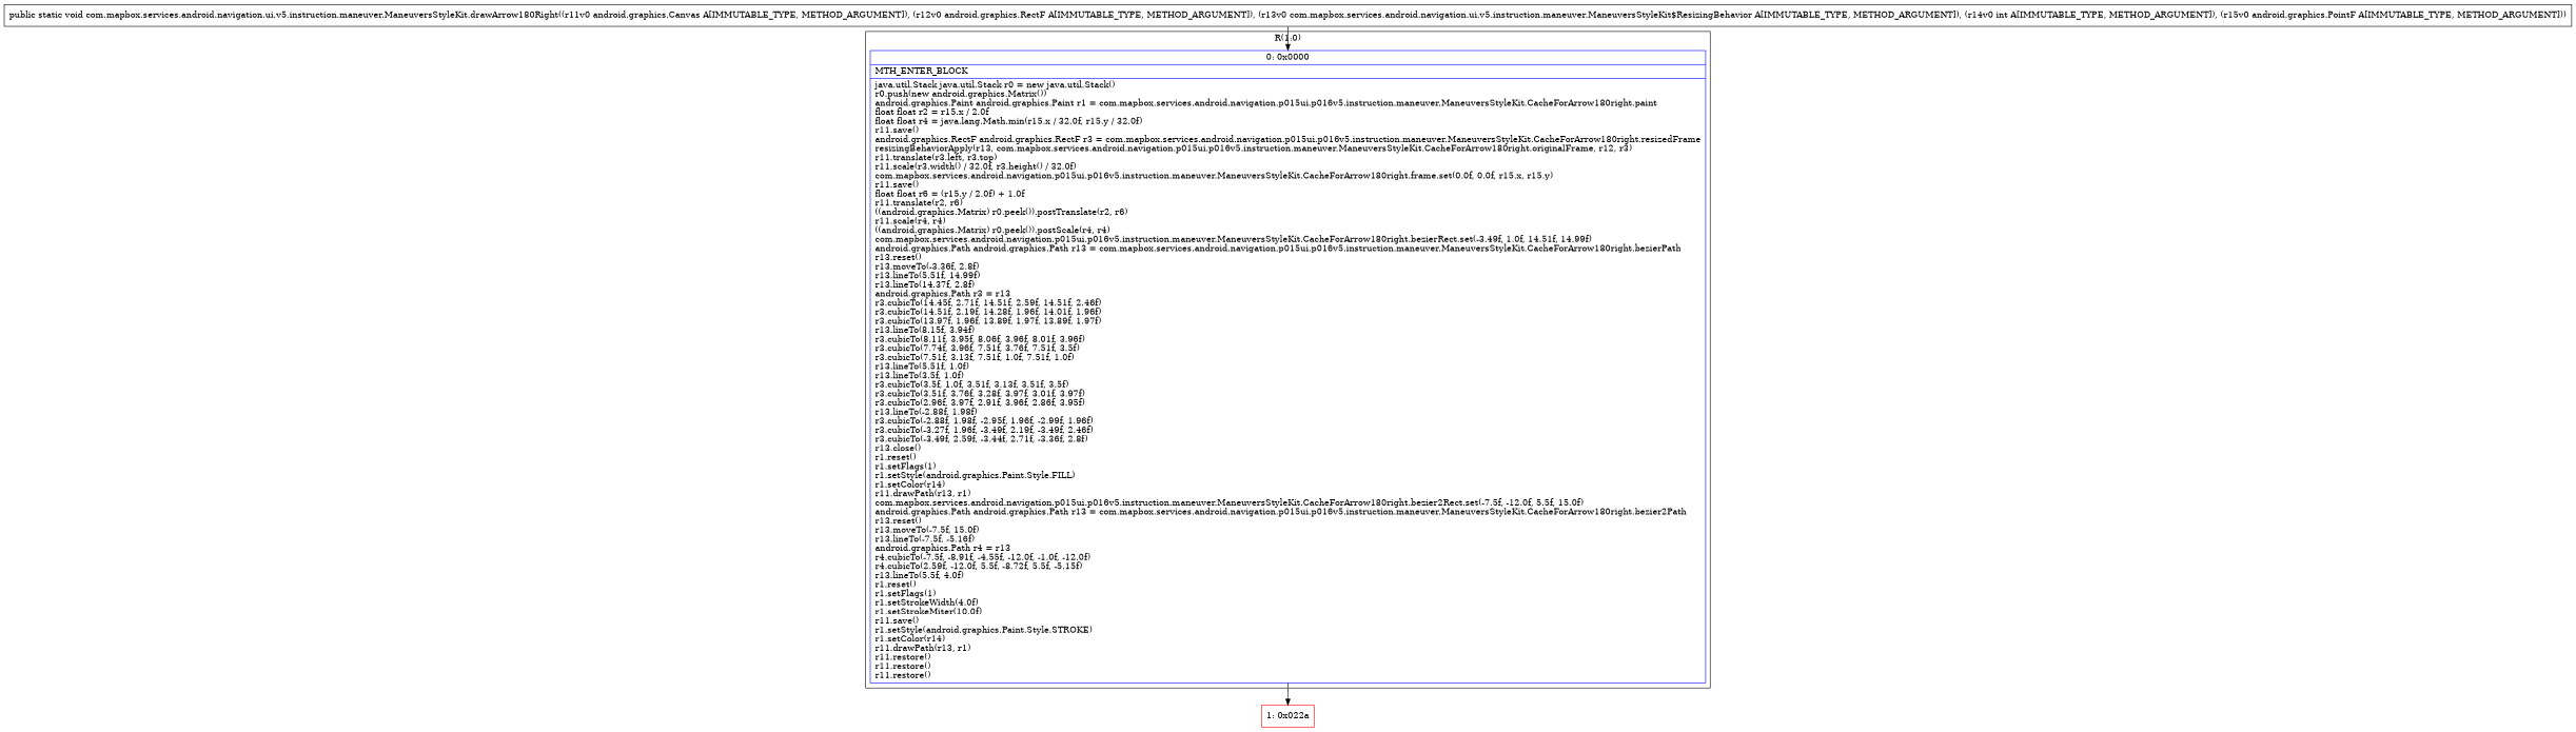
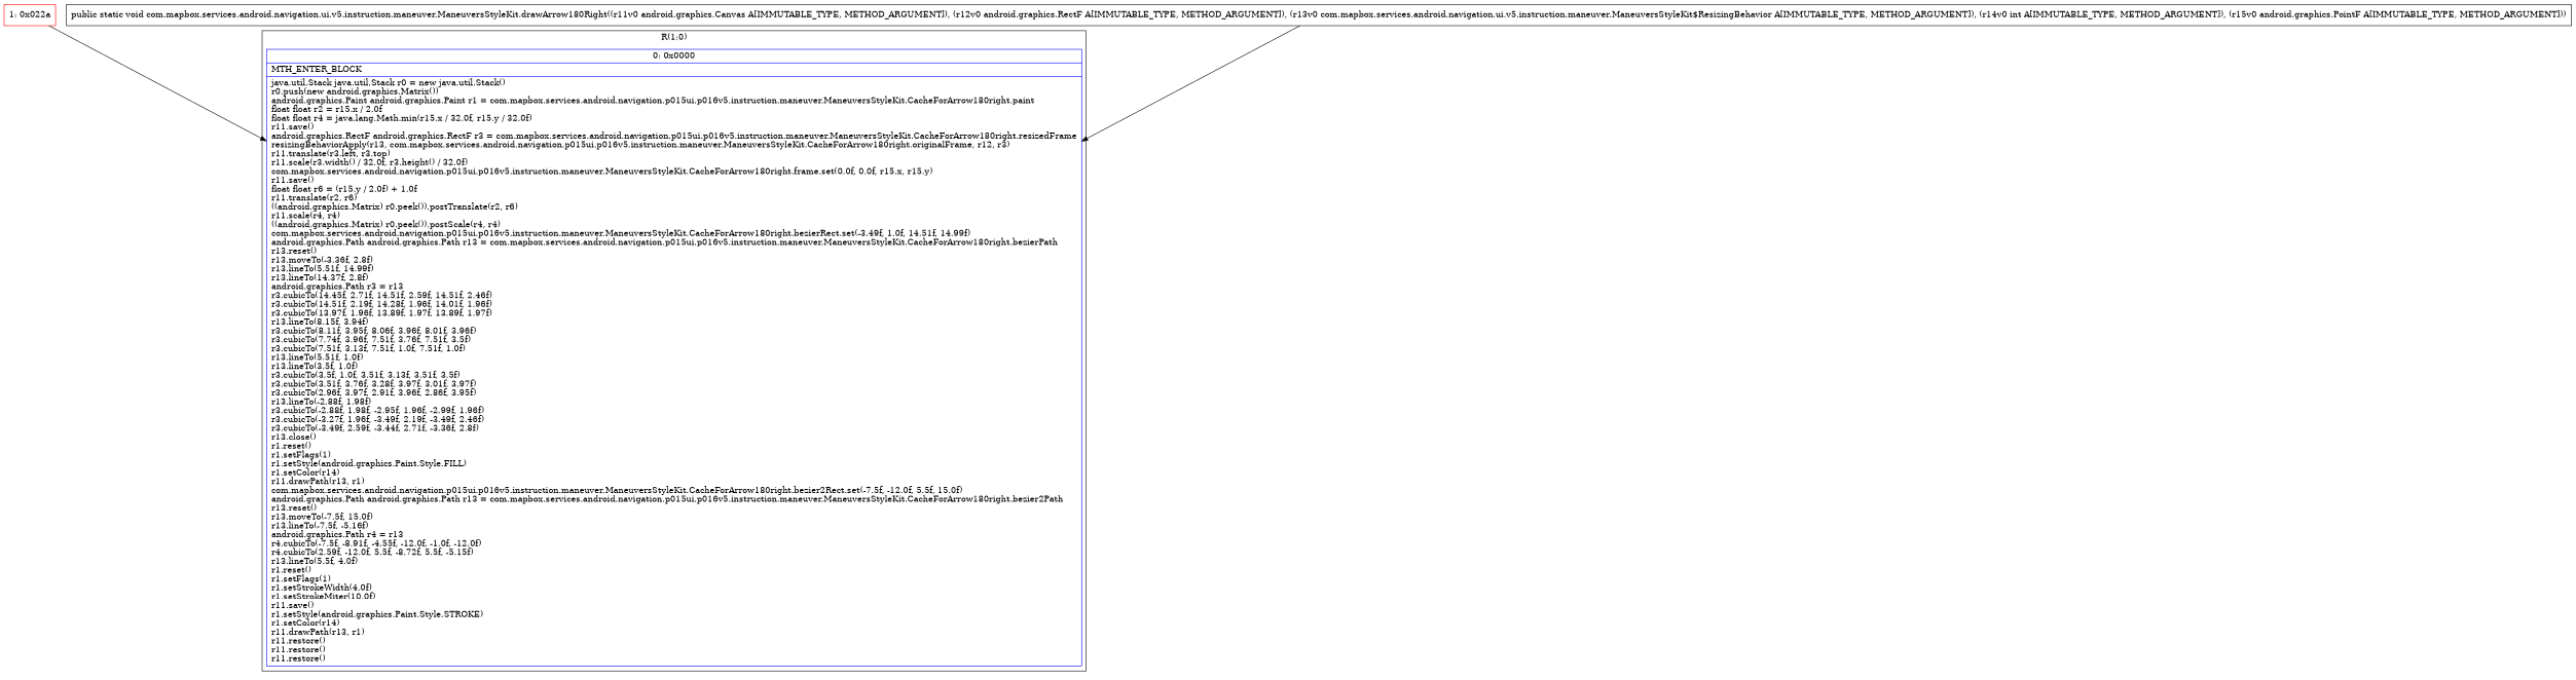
  digraph {
    node [shape=record]
    n1 [color=blue label="{0\:\ 0x0000|MTH_ENTER_BLOCK\l|java.util.Stack java.util.Stack r0 = new java.util.Stack()\lr0.push(new android.graphics.Matrix())\landroid.graphics.Paint android.graphics.Paint r1 = com.mapbox.services.android.navigation.p015ui.p016v5.instruction.maneuver.ManeuversStyleKit.CacheForArrow180right.paint\lfloat float r2 = r15.x \/ 2.0f\lfloat float r4 = java.lang.Math.min(r15.x \/ 32.0f, r15.y \/ 32.0f)\lr11.save()\landroid.graphics.RectF android.graphics.RectF r3 = com.mapbox.services.android.navigation.p015ui.p016v5.instruction.maneuver.ManeuversStyleKit.CacheForArrow180right.resizedFrame\lresizingBehaviorApply(r13, com.mapbox.services.android.navigation.p015ui.p016v5.instruction.maneuver.ManeuversStyleKit.CacheForArrow180right.originalFrame, r12, r3)\lr11.translate(r3.left, r3.top)\lr11.scale(r3.width() \/ 32.0f, r3.height() \/ 32.0f)\lcom.mapbox.services.android.navigation.p015ui.p016v5.instruction.maneuver.ManeuversStyleKit.CacheForArrow180right.frame.set(0.0f, 0.0f, r15.x, r15.y)\lr11.save()\lfloat float r6 = (r15.y \/ 2.0f) + 1.0f\lr11.translate(r2, r6)\l((android.graphics.Matrix) r0.peek()).postTranslate(r2, r6)\lr11.scale(r4, r4)\l((android.graphics.Matrix) r0.peek()).postScale(r4, r4)\lcom.mapbox.services.android.navigation.p015ui.p016v5.instruction.maneuver.ManeuversStyleKit.CacheForArrow180right.bezierRect.set(\-3.49f, 1.0f, 14.51f, 14.99f)\landroid.graphics.Path android.graphics.Path r13 = com.mapbox.services.android.navigation.p015ui.p016v5.instruction.maneuver.ManeuversStyleKit.CacheForArrow180right.bezierPath\lr13.reset()\lr13.moveTo(\-3.36f, 2.8f)\lr13.lineTo(5.51f, 14.99f)\lr13.lineTo(14.37f, 2.8f)\landroid.graphics.Path r3 = r13\lr3.cubicTo(14.45f, 2.71f, 14.51f, 2.59f, 14.51f, 2.46f)\lr3.cubicTo(14.51f, 2.19f, 14.28f, 1.96f, 14.01f, 1.96f)\lr3.cubicTo(13.97f, 1.96f, 13.89f, 1.97f, 13.89f, 1.97f)\lr13.lineTo(8.15f, 3.94f)\lr3.cubicTo(8.11f, 3.95f, 8.06f, 3.96f, 8.01f, 3.96f)\lr3.cubicTo(7.74f, 3.96f, 7.51f, 3.76f, 7.51f, 3.5f)\lr3.cubicTo(7.51f, 3.13f, 7.51f, 1.0f, 7.51f, 1.0f)\lr13.lineTo(5.51f, 1.0f)\lr13.lineTo(3.5f, 1.0f)\lr3.cubicTo(3.5f, 1.0f, 3.51f, 3.13f, 3.51f, 3.5f)\lr3.cubicTo(3.51f, 3.76f, 3.28f, 3.97f, 3.01f, 3.97f)\lr3.cubicTo(2.96f, 3.97f, 2.91f, 3.96f, 2.86f, 3.95f)\lr13.lineTo(\-2.88f, 1.98f)\lr3.cubicTo(\-2.88f, 1.98f, \-2.95f, 1.96f, \-2.99f, 1.96f)\lr3.cubicTo(\-3.27f, 1.96f, \-3.49f, 2.19f, \-3.49f, 2.46f)\lr3.cubicTo(\-3.49f, 2.59f, \-3.44f, 2.71f, \-3.36f, 2.8f)\lr13.close()\lr1.reset()\lr1.setFlags(1)\lr1.setStyle(android.graphics.Paint.Style.FILL)\lr1.setColor(r14)\lr11.drawPath(r13, r1)\lcom.mapbox.services.android.navigation.p015ui.p016v5.instruction.maneuver.ManeuversStyleKit.CacheForArrow180right.bezier2Rect.set(\-7.5f, \-12.0f, 5.5f, 15.0f)\landroid.graphics.Path android.graphics.Path r13 = com.mapbox.services.android.navigation.p015ui.p016v5.instruction.maneuver.ManeuversStyleKit.CacheForArrow180right.bezier2Path\lr13.reset()\lr13.moveTo(\-7.5f, 15.0f)\lr13.lineTo(\-7.5f, \-5.16f)\landroid.graphics.Path r4 = r13\lr4.cubicTo(\-7.5f, \-8.91f, \-4.55f, \-12.0f, \-1.0f, \-12.0f)\lr4.cubicTo(2.59f, \-12.0f, 5.5f, \-8.72f, 5.5f, \-5.15f)\lr13.lineTo(5.5f, 4.0f)\lr1.reset()\lr1.setFlags(1)\lr1.setStrokeWidth(4.0f)\lr1.setStrokeMiter(10.0f)\lr11.save()\lr1.setStyle(android.graphics.Paint.Style.STROKE)\lr1.setColor(r14)\lr11.drawPath(r13, r1)\lr11.restore()\lr11.restore()\lr11.restore()\l}"]
    n2 [color=red label="{1\:\ 0x022a}"]
    n3 [label="{public static void com.mapbox.services.android.navigation.ui.v5.instruction.maneuver.ManeuversStyleKit.drawArrow180Right((r11v0 android.graphics.Canvas A[IMMUTABLE_TYPE, METHOD_ARGUMENT]), (r12v0 android.graphics.RectF A[IMMUTABLE_TYPE, METHOD_ARGUMENT]), (r13v0 com.mapbox.services.android.navigation.ui.v5.instruction.maneuver.ManeuversStyleKit$ResizingBehavior A[IMMUTABLE_TYPE, METHOD_ARGUMENT]), (r14v0 int A[IMMUTABLE_TYPE, METHOD_ARGUMENT]), (r15v0 android.graphics.PointF A[IMMUTABLE_TYPE, METHOD_ARGUMENT])) }"]
    subgraph cluster_1 {
      label="R(1:0)"
      n1
    }
-   n1 -> n2
+   n2 -> n1
    n3 -> n1
  }
